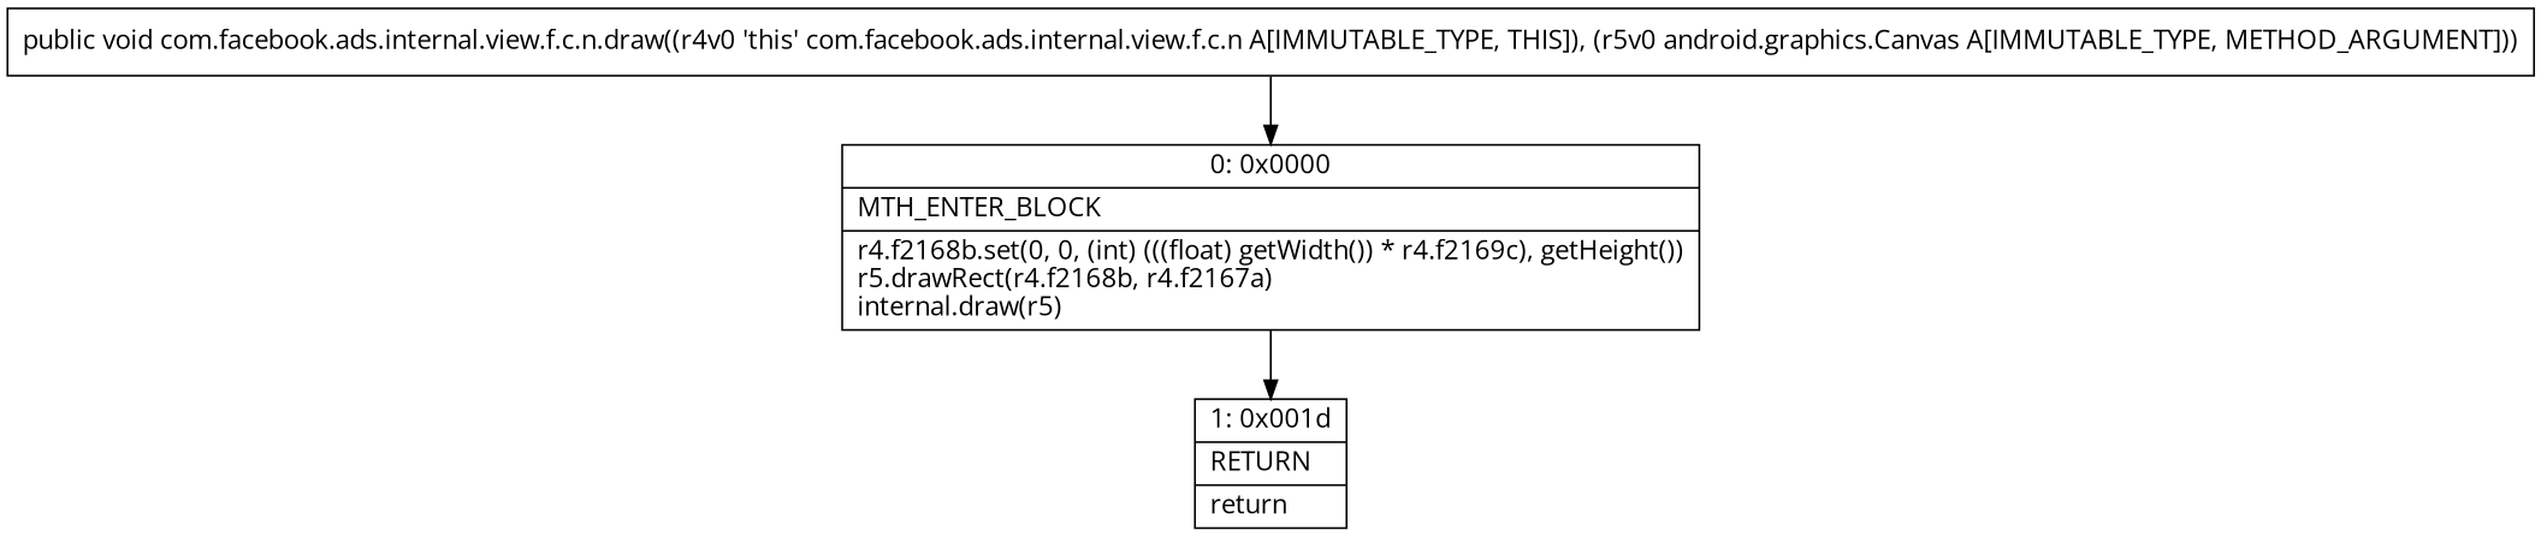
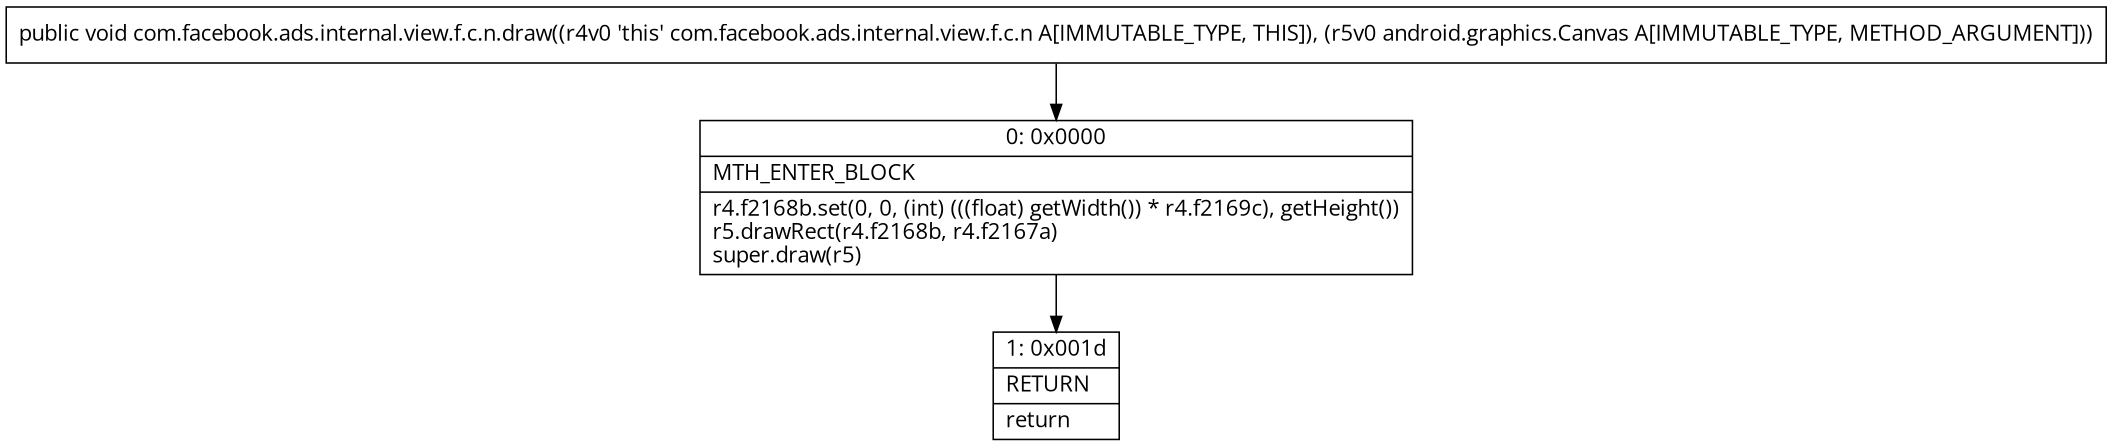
  digraph {
    fontname="Open Sans"
    node [shape=record fontname="Open Sans"]
    edge [fontname="Open Sans"]
-   n1 [label="{0\:\ 0x0000|MTH_ENTER_BLOCK\l|r4.f2168b.set(0, 0, (int) (((float) getWidth()) * r4.f2169c), getHeight())\lr5.drawRect(r4.f2168b, r4.f2167a)\linternal.draw(r5)\l}"]
+   n1 [label="{0\:\ 0x0000|MTH_ENTER_BLOCK\l|r4.f2168b.set(0, 0, (int) (((float) getWidth()) * r4.f2169c), getHeight())\lr5.drawRect(r4.f2168b, r4.f2167a)\lsuper.draw(r5)\l}"]
    n2 [label="{1\:\ 0x001d|RETURN\l|return\l}"]
    n3 [label="{public void com.facebook.ads.internal.view.f.c.n.draw((r4v0 'this' com.facebook.ads.internal.view.f.c.n A[IMMUTABLE_TYPE, THIS]), (r5v0 android.graphics.Canvas A[IMMUTABLE_TYPE, METHOD_ARGUMENT])) }"]
    n1 -> n2
    n3 -> n1
  }
